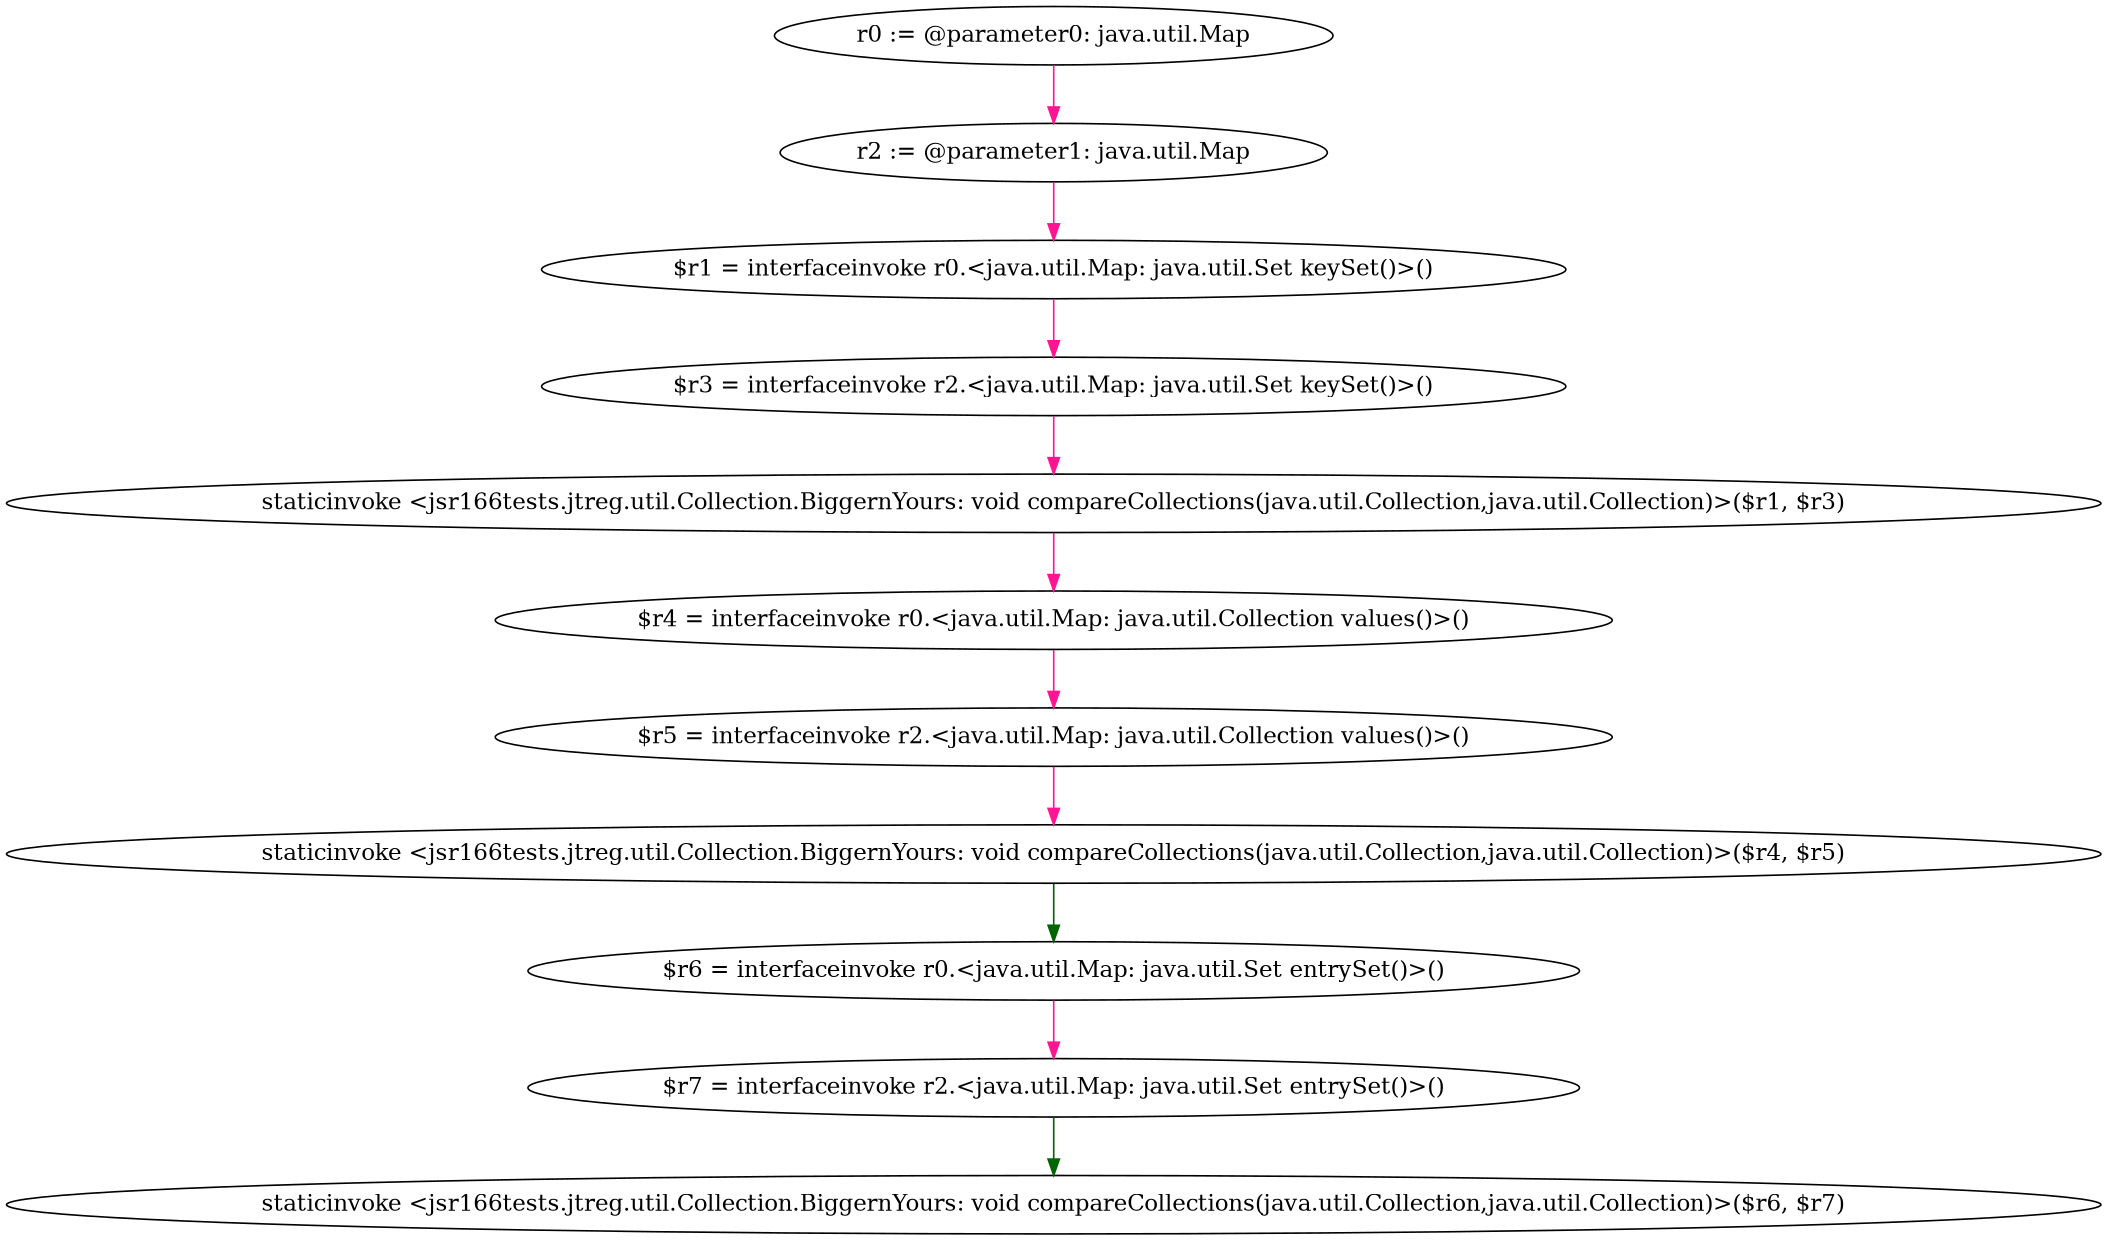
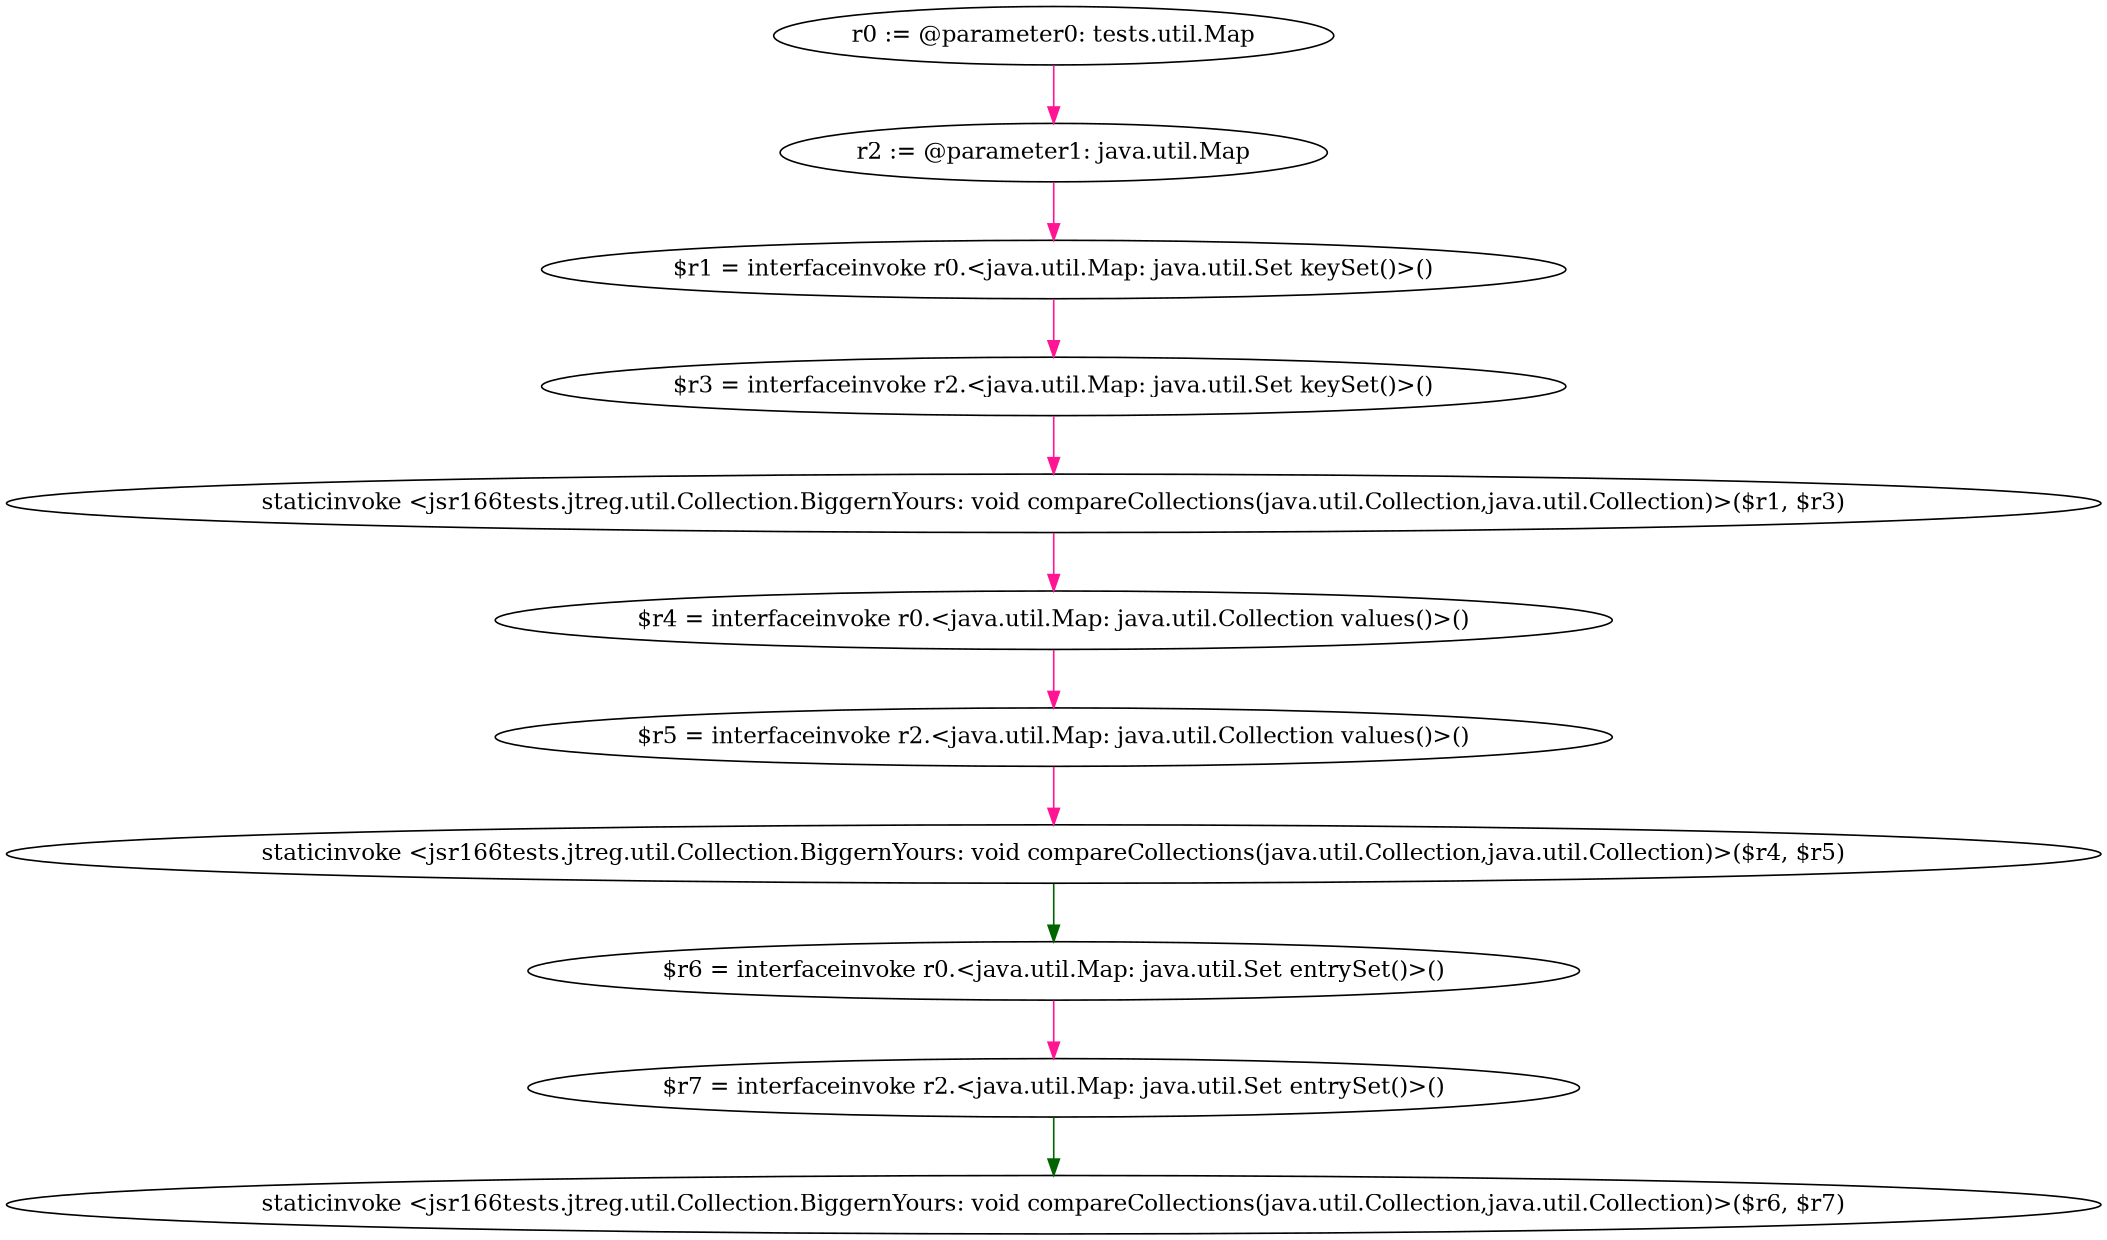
  digraph {
    edge [color=deeppink]
-   "r0 := @parameter0: java.util.Map"
+   "r0 := @parameter0: java.util.Map" [label="r0 := @parameter0: tests.util.Map"]
    "r2 := @parameter1: java.util.Map"
    "$r1 = interfaceinvoke r0.<java.util.Map: java.util.Set keySet()>()"
    "$r3 = interfaceinvoke r2.<java.util.Map: java.util.Set keySet()>()"
    "staticinvoke <jsr166tests.jtreg.util.Collection.BiggernYours: void compareCollections(java.util.Collection,java.util.Collection)>($r1, $r3)"
    "$r4 = interfaceinvoke r0.<java.util.Map: java.util.Collection values()>()"
    "$r5 = interfaceinvoke r2.<java.util.Map: java.util.Collection values()>()"
    "staticinvoke <jsr166tests.jtreg.util.Collection.BiggernYours: void compareCollections(java.util.Collection,java.util.Collection)>($r4, $r5)"
    "$r6 = interfaceinvoke r0.<java.util.Map: java.util.Set entrySet()>()"
    "$r7 = interfaceinvoke r2.<java.util.Map: java.util.Set entrySet()>()"
    "staticinvoke <jsr166tests.jtreg.util.Collection.BiggernYours: void compareCollections(java.util.Collection,java.util.Collection)>($r6, $r7)"
    "r0 := @parameter0: java.util.Map" -> "r2 := @parameter1: java.util.Map"
    "r2 := @parameter1: java.util.Map" -> "$r1 = interfaceinvoke r0.<java.util.Map: java.util.Set keySet()>()"
    "$r1 = interfaceinvoke r0.<java.util.Map: java.util.Set keySet()>()" -> "$r3 = interfaceinvoke r2.<java.util.Map: java.util.Set keySet()>()"
    "$r3 = interfaceinvoke r2.<java.util.Map: java.util.Set keySet()>()" -> "staticinvoke <jsr166tests.jtreg.util.Collection.BiggernYours: void compareCollections(java.util.Collection,java.util.Collection)>($r1, $r3)"
    "staticinvoke <jsr166tests.jtreg.util.Collection.BiggernYours: void compareCollections(java.util.Collection,java.util.Collection)>($r1, $r3)" -> "$r4 = interfaceinvoke r0.<java.util.Map: java.util.Collection values()>()"
    "$r4 = interfaceinvoke r0.<java.util.Map: java.util.Collection values()>()" -> "$r5 = interfaceinvoke r2.<java.util.Map: java.util.Collection values()>()"
    "$r5 = interfaceinvoke r2.<java.util.Map: java.util.Collection values()>()" -> "staticinvoke <jsr166tests.jtreg.util.Collection.BiggernYours: void compareCollections(java.util.Collection,java.util.Collection)>($r4, $r5)"
    "staticinvoke <jsr166tests.jtreg.util.Collection.BiggernYours: void compareCollections(java.util.Collection,java.util.Collection)>($r4, $r5)" -> "$r6 = interfaceinvoke r0.<java.util.Map: java.util.Set entrySet()>()" [color=darkgreen]
    "$r6 = interfaceinvoke r0.<java.util.Map: java.util.Set entrySet()>()" -> "$r7 = interfaceinvoke r2.<java.util.Map: java.util.Set entrySet()>()"
    "$r7 = interfaceinvoke r2.<java.util.Map: java.util.Set entrySet()>()" -> "staticinvoke <jsr166tests.jtreg.util.Collection.BiggernYours: void compareCollections(java.util.Collection,java.util.Collection)>($r6, $r7)" [color=darkgreen]
  }
